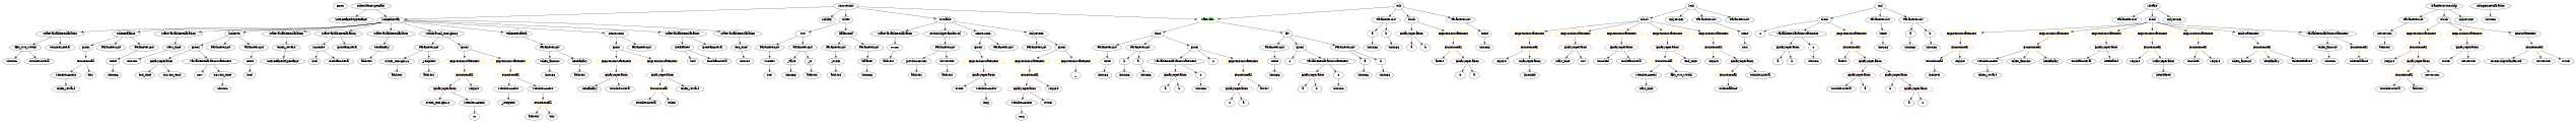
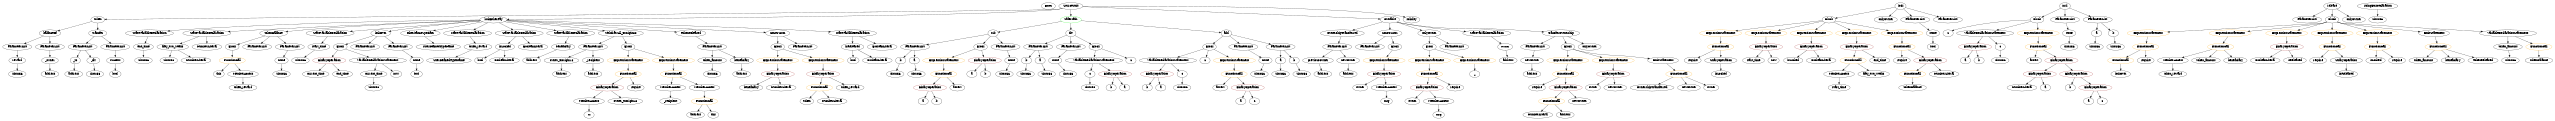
  strict digraph {
    node [color=black]
    Enter [height=0.5 width=0.83628 color=""]
    n2 [height=0.5 label=bool width=0.76697]
    n3 [height=0.5 label=current_time width=1.5848]
    n4 [height=0.5 label=uint256 width=1.0442]
    n5 [height=0.5 label=require width=1.0026]
    n6 [height=0.5 label=b width=0.75]
    n7 [height=0.5 label=b width=0.75]
    n8 [height=0.5 label=uint256 width=1.0442]
    n9 [height=0.5 label=ParameterList width=1.7095]
    n10 [height=0.5 label=beneficiary width=1.4184]
    n11 [color=brown height=0.5 label=BinaryOperation width=1.9867]
    n12 [height=0.5 label=MemberAccess width=1.9174]
    n13 [height=0.5 label=owner_txorigin18 width=2.0976]
    n14 [height=0.5 label=tx width=0.75]
    n15 [color=orange height=0.5 label=FunctionCall width=1.6125]
    n16 [height=0.5 label=require width=1.0026]
    n17 [height=0.5 label=UnaryOperation width=1.9452]
    n18 [height=0.5 label=isReleased width=1.3907]
    n19 [height=0.5 label=address width=1.0996]
    n20 [height=0.5 label=BooleanLiteral width=1.7788]
    n21 [height=0.5 label=ParameterList width=1.7095]
    n22 [height=0.5 label=Block width=0.90558]
    n23 [color=orange height=0.5 label=ExpressionStatement width=2.458]
    n24 [color=orange height=0.5 label=ExpressionStatement width=2.458]
    n25 [color=orange height=0.5 label=ExpressionStatement width=2.458]
    n26 [color=orange height=0.5 label=ExpressionStatement width=2.458]
    n27 [color=orange height=0.5 label=ExpressionStatement width=2.458]
    n28 [color=orange height=0.5 label=FunctionCall width=1.6125]
    n29 [color=brown height=0.5 label=BinaryOperation width=1.9867]
    n30 [color=brown height=0.5 label=BinaryOperation width=1.9867]
    n31 [color=brown height=0.5 label=BinaryOperation width=1.9867]
    n32 [color=orange height=0.5 label=FunctionCall width=1.6125]
    n33 [height=0.5 label=UnaryOperation width=1.9452]
    n34 [height=0.5 label=start_time width=1.3076]
    n35 [height=0.5 label=now width=0.75]
    n36 [height=0.5 label=isLocked width=1.2521]
    n37 [height=0.5 label=BooleanLiteral width=1.7788]
    n38 [color=orange height=0.5 label=FunctionCall width=1.6125]
    n39 [height=0.5 label=end_time width=1.2382]
    n40 [height=0.5 label=require width=1.0026]
    n41 [color=brown height=0.5 label=BinaryOperation width=1.9867]
    n42 [height=0.5 label=token_amount width=1.765]
    n43 [height=0.5 label=uint256 width=1.0442]
    n44 [height=0.5 label=UserDefinedTypeName width=2.7214]
    n45 [height=0.5 label=StateVariableDeclaration width=2.8184]
    n46 [height=0.5 label=end_time width=1.2382]
    n47 [height=0.5 label=uint256 width=1.0442]
    n48 [color=orange height=0.5 label=ExpressionStatement width=2.458]
    n49 [color=orange height=0.5 label=FunctionCall width=1.6125]
    n50 [color=orange height=0.5 label=FunctionCall width=1.6125]
    n51 [height=0.5 label=require width=1.0026]
    n52 [height=0.5 label=lockOver width=1.2521]
    n53 [color=orange height=0.5 label=FunctionCall width=1.6125]
    n54 [height=0.5 label=token_amount width=1.765]
    n55 [height=0.5 label=beneficiary width=1.4184]
    n56 [height=0.5 label=TokenReleased width=1.8897]
    n57 [color=orange height=0.5 label=ExpressionStatement width=2.458]
    n58 [color=orange height=0.5 label=FunctionCall width=1.6125]
    n59 [height=0.5 label=require width=1.0026]
    n60 [color=brown height=0.5 label=BinaryOperation width=1.9867]
    n61 [color=orange height=0.5 label=FunctionCall width=1.6125]
    n62 [height=0.5 label=newOwner width=1.4046]
    n63 [color=brown height=0.5 label=BinaryOperation width=1.9867]
    n64 [height=0.5 label=b width=0.75]
    n65 [height=0.5 label=a width=0.75]
    n66 [color=brown height=0.5 label=BinaryOperation width=1.9867]
    n67 [height=0.5 label=owner width=0.93331]
    n68 [height=0.5 label=MemberAccess width=1.9174]
    n69 [height=0.5 label=msg width=0.75]
    n70 [height=0.5 label=Block width=0.90558]
    n71 [height=0.5 label=VariableDeclarationStatement width=3.3174]
    n72 [height=0.5 label=c width=0.75]
    n73 [color=orange height=0.5 label=ExpressionStatement width=2.458]
    n74 [height=0.5 label=c width=0.75]
    n75 [color=orange height=0.5 label=FunctionCall width=1.6125]
    n76 [height=0.5 label=uint256 width=1.0442]
    n77 [height=0.5 label=assert width=0.89172]
    n78 [color=brown height=0.5 label=BinaryOperation width=1.9867]
    n79 [height=0.5 label=None width=0.85014]
    n80 [height=0.5 label=uint256 width=1.0442]
    n81 [height=0.5 label=ParameterList width=1.7095]
    n82 [height=0.5 label=b width=0.75]
    n83 [height=0.5 label=a width=0.75]
    n84 [height=0.5 label=uint256 width=1.0442]
    n85 [height=0.5 label=uint256 width=1.0442]
    n86 [height=0.5 label=sub width=0.75]
    n87 [height=0.5 label=ParameterList width=1.7095]
    n88 [height=0.5 label=Block width=0.90558]
    n89 [height=0.5 label=ParameterList width=1.7095]
    n90 [height=0.5 label=a width=0.75]
    n91 [color=orange height=0.5 label=ExpressionStatement width=2.458]
    n92 [color=brown height=0.5 label=BinaryOperation width=1.9867]
    n93 [height=0.5 label=None width=0.85014]
    n94 [height=0.5 label=uint256 width=1.0442]
    n95 [color=orange height=0.5 label=FunctionCall width=1.6125]
    n96 [height=0.5 label=a width=0.75]
    n97 [height=0.5 label=b width=0.75]
    n98 [height=0.5 label=uint256 width=1.0442]
    n99 [color=brown height=0.5 label=BinaryOperation width=1.9867]
    n100 [color=orange height=0.5 label=FunctionCall width=1.6125]
    n101 [height=0.5 label=token_reward width=1.7095]
    n102 [height=0.5 label=token width=0.864]
    n103 [height=0.5 label=NumberLiteral width=1.765]
    n104 [height=0.5 label=onlyOwner width=1.4323]
    n105 [height=0.5 label=OwnershipTransferred width=2.6243]
    n106 [height=0.5 label=ParameterList width=1.7095]
    n107 [height=0.5 label=previousOwner width=1.8759]
    n108 [height=0.5 label=newOwner width=1.4046]
    n109 [height=0.5 label=address width=1.0996]
    n110 [height=0.5 label=address width=1.0996]
    n111 [height=0.5 label=MemberAccess width=1.9174]
    n112 [height=0.5 label=token_reward width=1.7095]
    n113 [height=0.5 label=NumberLiteral width=1.765]
    n114 [height=0.5 label=NumberLiteral width=1.765]
    n115 [height=0.5 label=uint256 width=1.0442]
    n116 [height=0.5 label=bool width=0.76697]
    n117 [color=orange height=0.5 label=FunctionCall width=1.6125]
    n118 [height=0.5 label=this width=0.75]
    n119 [height=0.5 label=MemberAccess width=1.9174]
    n120 [height=0.5 label=token_reward width=1.7095]
    n121 [height=0.5 label=ParameterList width=1.7095]
    n122 [height=0.5 label=None width=0.85014]
    n123 [height=0.5 label=bool width=0.76697]
    n124 [height=0.5 label=ParameterList width=1.7095]
    n125 [color=orange height=0.5 label=ExpressionStatement width=2.458]
    n126 [color=orange height=0.5 label=FunctionCall width=1.6125]
    n127 [height=0.5 label=require width=1.0026]
    n128 [height=0.5 label=owner width=0.93331]
    n129 [height=0.5 label=address width=1.0996]
    n130 [height=0.5 label=owner_txorigin18 width=2.0976]
    n131 [height=0.5 label=address width=1.0996]
    n132 [height=0.5 label=current_time width=1.5848]
    n133 [height=0.5 label=_recipient width=1.3076]
    n134 [height=0.5 label=address width=1.0996]
    n135 [height=0.5 label=success width=1.1135]
    n136 [height=0.5 label=bool width=0.76697]
    n137 [height=0.5 label=start_time width=1.3076]
    n138 [color=orange height=0.5 label=FunctionCall width=1.6125]
    n139 [height=0.5 label=NumberLiteral width=1.765]
    n140 [height=0.5 label=tokenBalance width=1.6679]
    n141 [height=0.5 label=c width=0.75]
    n142 [color=orange height=0.5 label=ExpressionStatement width=2.458]
    n143 [color=brown height=0.5 label=BinaryOperation width=1.9867]
    n144 [height=0.5 label=owner width=0.93331]
    n145 [height=0.5 label=newOwner width=1.4046]
    n146 [color=orange height=0.5 label=FunctionCall width=1.6125]
    n147 [height=0.5 label=address width=1.0996]
    n148 [height=0.5 label=this width=0.75]
    n149 [height=0.5 label=isLocked width=1.2521]
    n150 [height=0.5 label=uint256 width=1.0442]
    n151 [height=0.5 label=StateVariableDeclaration width=2.8184]
    n152 [height=0.5 label=fifty_two_weeks width=2.0145]
    n153 [height=0.5 label=NumberLiteral width=1.765]
    n154 [height=0.5 label=NumberLiteral width=1.765]
    n155 [height=0.5 label=VariableDeclarationStatement width=3.3174]
    n156 [color=brown height=0.5 label=BinaryOperation width=1.9867]
    n157 [height=0.5 label=c width=0.75]
    n158 [height=0.5 label=a width=0.75]
    n159 [height=0.5 label=b width=0.75]
    n160 [height=0.5 label=uint256 width=1.0442]
    n161 [color=orange height=0.5 label=ExpressionStatement width=2.458]
    n162 [color=brown height=0.5 label=BinaryOperation width=1.9867]
    n163 [height=0.5 label=NumberLiteral width=1.765]
    n164 [height=0.5 label=ParameterList width=1.7095]
    n165 [height=0.5 label=None width=0.85014]
    n166 [height=0.5 label=uint256 width=1.0442]
    n167 [height=0.5 label=a width=0.75]
    n168 [height=0.5 label=c width=0.75]
    n169 [height=0.5 label=a width=0.75]
    n170 [height=0.5 label=token width=0.864]
    n171 [height=0.5 label=balanceOf width=1.3491]
-   n172 [height=0.5 label=two width=1.0719]
+   n172 [height=0.5 label=transfer width=1.0719]
    n173 [height=0.5 label=ParameterList width=1.7095]
    n174 [height=0.5 label=ParameterList width=1.7095]
    n175 [height=0.5 label=ParameterList width=1.7095]
    n176 [height=0.5 label=ParameterList width=1.7095]
-   n177 [height=0.5 label=balance width=1.0719]
+   n177 [height=0.5 label=reward width=1.0719]
    n178 [height=0.5 label=_owner width=1.0719]
    n179 [height=0.5 label=_to width=0.75]
-   n180 [height=0.5 label=_value width=0.96103]
+   n180 [height=0.5 label=_div width=0.96103]
    n181 [height=0.5 label=tokenBalance width=1.6679]
    n182 [height=0.5 label=Block width=0.90558]
    n183 [height=0.5 label=ParameterList width=1.7095]
    n184 [height=0.5 label=ParameterList width=1.7095]
    n185 [height=0.5 label=None width=0.85014]
    n186 [height=0.5 label=uint256 width=1.0442]
    n187 [height=0.5 label=constructor width=1.4877]
    n188 [height=0.5 label=Block width=0.90558]
    n189 [color=orange height=0.5 label=ExpressionStatement width=2.458]
    n190 [height=0.5 label=Block width=0.90558]
    n191 [color=brown height=0.5 label=BinaryOperation width=1.9867]
    n192 [height=0.5 label=VariableDeclarationStatement width=3.3174]
    n193 [height=0.5 label=end_time width=1.2382]
    n194 [height=0.5 label=now width=0.75]
    n195 [height=0.5 label=VariableDeclarationStatement width=3.3174]
    n196 [height=0.5 label=c width=0.75]
    n197 [color=brown height=0.5 label=BinaryOperation width=1.9867]
    n198 [height=0.5 label=uint256 width=1.0442]
    n199 [height=0.5 label=b width=0.75]
    n200 [height=0.5 label=a width=0.75]
    n201 [height=0.5 label=a width=0.75]
    n202 [height=0.5 label=ParameterList width=1.7095]
    n203 [height=0.5 label=uint256 width=1.0442]
    n204 [color=orange height=0.5 label=FunctionCall width=1.6125]
    n205 [height=0.5 label=token_amount width=1.765]
    n206 [height=0.5 label=beneficiary width=1.4184]
    n207 [height=0.5 label=isReleased width=1.3907]
    n208 [height=0.5 label=bool width=0.76697]
    n209 [height=0.5 label=BooleanLiteral width=1.7788]
    n210 [height=0.5 label=Block width=0.90558]
    n211 [color=orange height=0.5 label=ExpressionStatement width=2.458]
    n212 [color=orange height=0.5 label=FunctionCall width=1.6125]
    n213 [height=0.5 label=assert width=0.89172]
    n214 [color=brown height=0.5 label=BinaryOperation width=1.9867]
    n215 [height=0.5 label=isLocked width=1.2521]
    n216 [height=0.5 label=BooleanLiteral width=1.7788]
    n217 [height=0.5 label=mul width=0.75]
    n218 [height=0.5 label=ParameterList width=1.7095]
    n219 [height=0.5 label=ParameterList width=1.7095]
    n220 [height=0.5 label=None width=0.85014]
    n221 [height=0.5 label=a width=0.75]
    n222 [height=0.5 label=b width=0.75]
    n223 [height=0.5 label=uint256 width=1.0442]
    n224 [height=0.5 label=uint256 width=1.0442]
    n225 [height=0.5 label=a width=0.75]
    n226 [color=brown height=0.5 label=BinaryOperation width=1.9867]
    n227 [height=0.5 label=c width=0.75]
    n228 [height=0.5 label=_recipient width=1.3076]
    n229 [height=0.5 label=token_amount width=1.765]
    n230 [height=0.5 label=uint256 width=1.0442]
    n231 [height=0.5 label=StateVariableDeclaration width=2.8184]
    n232 [height=0.5 label=start_time width=1.3076]
    n233 [height=0.5 label=uint256 width=1.0442]
    n234 [height=0.5 label=None width=0.85014]
    n235 [color=orange height=0.5 label=ExpressionStatement width=2.458]
    n236 [color=orange height=0.5 label=ExpressionStatement width=2.458]
    n237 [color=brown height=0.5 label=BinaryOperation width=1.9867]
    n238 [height=0.5 label=isReleased width=1.3907]
    n239 [height=0.5 label=lockOver width=1.2521]
    n240 [height=0.5 label=ParameterList width=1.7095]
    n241 [height=0.5 label=beneficiary width=1.4184]
    n242 [height=0.5 label=address width=1.0996]
    n243 [height=0.5 label=ParameterList width=1.7095]
    n244 [color=orange height=0.5 label=ExpressionStatement width=2.458]
    n245 [color=orange height=0.5 label=FunctionCall width=1.6125]
    n246 [color=brown height=0.5 label=BinaryOperation width=1.9867]
    n247 [height=0.5 label=require width=1.0026]
    n248 [height=0.5 label=owner width=0.93331]
    n249 [height=0.5 label=MemberAccess width=1.9174]
    n250 [height=0.5 label=InheritanceSpecifier width=2.3333]
    n251 [color=orange height=0.5 label=FunctionCall width=1.6125]
    n252 [height=0.5 label=OwnershipTransferred width=2.6243]
    n253 [height=0.5 label=newOwner width=1.4046]
    n254 [height=0.5 label=owner width=0.93331]
    n255 [height=0.5 label=release width=0.98875]
    n256 [height=0.5 label=Block width=0.90558]
    n257 [height=0.5 label=onlyOwner width=1.4323]
    n258 [color=orange height=0.5 label=ExpressionStatement width=2.458]
    n259 [color=orange height=0.5 label=ExpressionStatement width=2.458]
    n260 [height=0.5 label=EmitStatement width=1.7788]
    n261 [height=0.5 label=VariableDeclarationStatement width=3.3174]
    n262 [color=orange height=0.5 label=FunctionCall width=1.6125]
    n263 [color=orange height=0.5 label=FunctionCall width=1.6125]
    n264 [height=0.5 label=uint256 width=1.0442]
    n265 [height=0.5 label=uint256 width=1.0442]
    n266 [height=0.5 label=lockEtherPay width=1.6679]
    n267 [height=0.5 label=StateVariableDeclaration width=2.8184]
    n268 [height=0.5 label=StateVariableDeclaration width=2.8184]
    n269 [height=0.5 label=StateVariableDeclaration width=2.8184]
    n270 [height=0.5 label=withdrawAll_txorigin88 width=2.6937]
    n271 [height=0.5 label=TokenReleased width=1.8897]
    n272 [height=0.5 label=constructor width=1.4877]
    n273 [height=0.5 label=StateVariableDeclaration width=2.8184]
    n274 [height=0.5 label=token_reward width=1.7095]
    n275 [height=0.5 label=BooleanLiteral width=1.7788]
    n276 [height=0.5 label=ParameterList width=1.7095]
    n277 [height=0.5 label=Block width=0.90558]
    n278 [height=0.5 label=UsingForDeclaration width=2.4303]
    n279 [height=0.5 label=uint256 width=1.0442]
    n280 [height=0.5 label=ParameterList width=1.7095]
    n281 [height=0.5 label=lock width=0.75]
    n282 [height=0.5 label=Block width=0.90558]
    n283 [height=0.5 label=ParameterList width=1.7095]
    n284 [height=0.5 label=BooleanLiteral width=1.7788]
    n285 [height=0.5 label=UserDefinedTypeName width=2.7214]
    n286 [color=orange height=0.5 label=ExpressionStatement width=2.458]
    n287 [height=0.5 label=beneficiary width=1.4184]
    n288 [color=orange height=0.5 label=ExpressionStatement width=2.458]
    n289 [height=0.5 label=Block width=0.90558]
    n290 [color=orange height=0.5 label=ExpressionStatement width=2.458]
    n291 [height=0.5 label=_ width=0.75]
    n292 [height=0.5 label=address width=1.0996]
    n293 [height=0.5 label=ParameterList width=1.7095]
    n294 [height=0.5 label=newOwner width=1.4046]
    n295 [height=0.5 label=address width=1.0996]
    n296 [height=0.5 label=uint256 width=1.0442]
    n297 [height=0.5 label=MemberAccess width=1.9174]
    n298 [height=0.5 label=a width=0.75]
    n299 [color=brown height=0.5 label=BinaryOperation width=1.9867]
    n300 [height=0.5 label=assert width=0.89172]
    n301 [height=0.5 label=b width=0.75]
    n302 [height=0.5 label=ParameterList width=1.7095]
    n303 [height=0.5 label=fifty_two_weeks width=2.0145]
    n304 [height=0.5 label=MemberAccess width=1.9174]
    n305 [height=0.5 label=EmitStatement width=1.7788]
    n306 [color=brown height=0.5 label=BinaryOperation width=1.9867]
    n307 [height=0.5 label=msg width=0.75]
    n308 [height=0.5 label=isLocked width=1.2521]
    n309 [height=0.5 label=require width=1.0026]
    n310 [height=0.5 label=tokenBalance width=1.6679]
    n311 [color=orange height=0.5 label=FunctionCall width=1.6125]
    n312 [height=0.5 label=MemberAccess width=1.9174]
    n313 [height=0.5 label=address width=1.0996]
    n314 [color=green height=0.5 label=SafeMath width=1.2798]
    n315 [height=0.5 label=div width=0.75]
-   n316 [height=0.5 label=time width=0.75]
+   n316 [height=0.5 label=add width=0.75]
    n317 [height=0.5 label=Block width=0.90558]
    n318 [height=0.5 label=ParameterList width=1.7095]
    n319 [height=0.5 label=c width=0.75]
    n320 [height=0.5 label=b width=0.75]
    n321 [height=0.5 label=SourceUnit width=1.46]
    n322 [height=0.5 label=Ownable width=1.2105]
    n323 [height=0.5 label=solidity width=1.0442]
    n324 [height=0.5 label=onlyOwner width=1.4323]
    n325 [height=0.5 label=StateVariableDeclaration width=2.8184]
    n326 [height=0.5 label=transferOwnership width=2.1947]
    n327 [height=0.5 label=Block width=0.90558]
    n328 [height=0.5 label=onlyOwner width=1.4323]
    n329 [height=0.5 label=address width=1.0996]
    n330 [color=brown height=0.5 label=BinaryOperation width=1.9867]
    n3 -> n4
    n7 -> n8
    n11 -> n12
    n11 -> n13
    n12 -> n14
    n15 -> n16
    n15 -> n17
    n17 -> n18
    n22 -> n23
    n22 -> n24
    n22 -> n25
    n22 -> n26
    n22 -> n27
    n23 -> n28
    n24 -> n29
    n25 -> n30
    n26 -> n31
    n27 -> n32
    n28 -> n5
    n28 -> n33
    n29 -> n34
    n29 -> n35
    n30 -> n36
    n30 -> n37
    n31 -> n38
    n31 -> n39
    n32 -> n40
    n32 -> n41
    n33 -> n149
    n38 -> n297
    n38 -> n303
    n41 -> n138
    n41 -> n139
    n42 -> n43
    n45 -> n46
    n46 -> n47
    n48 -> n49
    n49 -> n50
    n49 -> n51
    n50 -> n52
    n53 -> n54
    n53 -> n55
    n53 -> n56
    n57 -> n58
    n58 -> n59
    n58 -> n60
    n60 -> n61
    n60 -> n62
    n61 -> n113
    n61 -> n292
    n63 -> n64
    n63 -> n65
    n66 -> n67
    n66 -> n68
    n68 -> n69
    n70 -> n71
    n70 -> n72
    n70 -> n73
    n71 -> n63
    n71 -> n74
    n73 -> n75
    n74 -> n76
    n75 -> n77
    n75 -> n78
    n78 -> n167
    n78 -> n168
    n79 -> n80
    n81 -> n82
    n81 -> n83
    n82 -> n84
    n83 -> n85
    n86 -> n87
    n86 -> n88
    n86 -> n89
    n87 -> n7
    n87 -> n90
    n88 -> n91
    n88 -> n92
    n89 -> n93
    n90 -> n94
    n91 -> n95
    n92 -> n96
    n92 -> n97
    n93 -> n98
    n95 -> n299
    n95 -> n300
    n99 -> n100
    n99 -> n101
    n100 -> n102
    n100 -> n103
    n105 -> n106
    n106 -> n107
    n106 -> n108
    n107 -> n109
    n108 -> n110
    n111 -> n112
    n117 -> n118
    n117 -> n119
    n119 -> n120
    n121 -> n122
    n122 -> n123
    n124 -> n79
    n125 -> n126
    n126 -> n11
    n126 -> n127
    n128 -> n129
    n130 -> n131
    n133 -> n134
    n135 -> n136
    n138 -> n140
    n142 -> n143
    n143 -> n144
    n143 -> n145
    n146 -> n147
    n146 -> n148
    n151 -> n152
    n151 -> n153
    n152 -> n115
    n152 -> n154
    n155 -> n156
    n155 -> n157
    n156 -> n158
    n156 -> n159
    n157 -> n160
    n161 -> n162
    n162 -> n10
    n162 -> n163
    n164 -> n165
    n165 -> n166
    n170 -> n171
    n170 -> n172
    n171 -> n173
    n171 -> n174
    n172 -> n175
    n172 -> n176
    n173 -> n177
    n174 -> n178
    n175 -> n179
    n175 -> n180
    n176 -> n135
    n177 -> n203
    n178 -> n329
    n179 -> n19
    n180 -> n265
    n181 -> n182
    n181 -> n183
    n181 -> n184
    n182 -> n117
    n184 -> n185
    n185 -> n186
    n187 -> n9
    n187 -> n188
    n188 -> n189
    n189 -> n66
    n190 -> n191
    n190 -> n192
    n191 -> n132
    n191 -> n193
    n192 -> n3
    n192 -> n194
    n195 -> n196
    n195 -> n197
    n196 -> n198
    n197 -> n199
    n197 -> n200
    n204 -> n111
    n204 -> n205
    n204 -> n206
    n207 -> n208
    n207 -> n209
    n210 -> n141
    n210 -> n155
    n210 -> n211
    n211 -> n212
    n212 -> n213
    n212 -> n214
    n214 -> n306
    n214 -> n330
    n215 -> n2
    n215 -> n216
    n217 -> n210
    n217 -> n218
    n217 -> n219
    n218 -> n220
    n219 -> n221
    n219 -> n222
    n220 -> n150
    n221 -> n223
    n222 -> n224
    n226 -> n169
    n226 -> n227
    n229 -> n230
    n231 -> n232
    n232 -> n233
    n234 -> n116
    n235 -> n204
    n236 -> n237
    n237 -> n20
    n237 -> n238
    n239 -> n190
    n239 -> n202
    n239 -> n240
    n240 -> n234
    n241 -> n242
    n244 -> n245
    n245 -> n246
    n245 -> n247
    n246 -> n248
    n246 -> n249
    n249 -> n307
    n250 -> n44
    n251 -> n252
    n251 -> n253
    n251 -> n254
    n255 -> n21
    n255 -> n256
    n255 -> n257
    n256 -> n48
    n256 -> n235
    n256 -> n236
    n256 -> n258
    n256 -> n259
    n256 -> n260
    n256 -> n261
    n258 -> n15
    n259 -> n262
    n260 -> n53
    n261 -> n229
    n261 -> n263
    n262 -> n308
    n262 -> n309
    n263 -> n310
    n266 -> n45
    n266 -> n151
    n266 -> n181
    n266 -> n231
    n266 -> n239
-   n250 -> n266
+   n266 -> n250
    n266 -> n267
    n266 -> n268
    n266 -> n269
    n266 -> n270
    n266 -> n271
    n266 -> n272
    n266 -> n273
    n267 -> n274
    n268 -> n215
    n268 -> n275
    n269 -> n241
    n270 -> n276
    n270 -> n277
    n271 -> n280
    n272 -> n282
    n272 -> n283
    n273 -> n207
    n273 -> n284
    n274 -> n285
    n276 -> n130
    n276 -> n133
    n277 -> n125
    n277 -> n286
    n278 -> n279
    n280 -> n42
    n280 -> n287
    n281 -> n22
    n281 -> n104
    n281 -> n121
    n281 -> n243
    n282 -> n161
    n282 -> n288
    n286 -> n311
    n287 -> n313
    n288 -> n99
    n289 -> n244
    n289 -> n290
    n290 -> n291
    n293 -> n294
    n294 -> n295
    n297 -> n137
    n298 -> n264
    n299 -> n225
    n299 -> n301
    n304 -> n228
    n305 -> n251
    n306 -> n114
    n306 -> n201
    n311 -> n304
    n311 -> n312
    n312 -> n146
-   n86 -> n314
+   n314 -> n86
    n314 -> n315
    n314 -> n316
    n315 -> n81
    n315 -> n164
    n315 -> n317
    n316 -> n70
    n316 -> n124
    n316 -> n318
    n317 -> n195
    n317 -> n319
    n318 -> n298
    n318 -> n320
    n320 -> n296
    n321 -> n170
    n321 -> n266
    n321 -> n314
    n321 -> n322
    n321 -> n323
    n322 -> n105
    n322 -> n187
    n322 -> n324
    n322 -> n325
+   n322 -> n326
    n324 -> n289
    n324 -> n302
    n325 -> n128
    n326 -> n293
    n326 -> n327
    n326 -> n328
    n327 -> n57
    n327 -> n142
    n327 -> n305
    n330 -> n6
    n330 -> n226
  }
